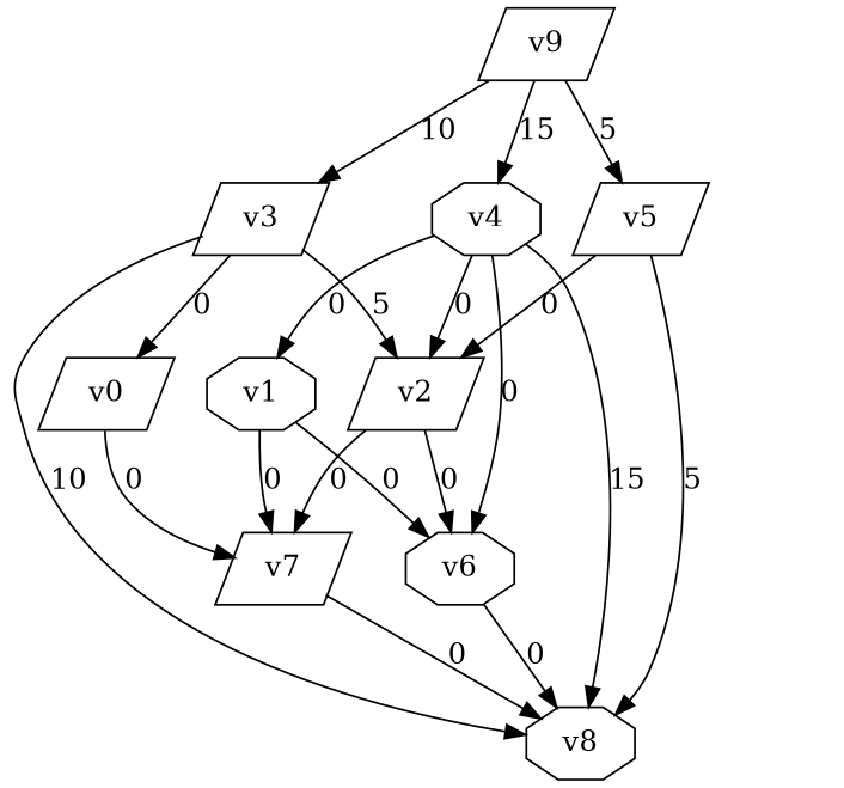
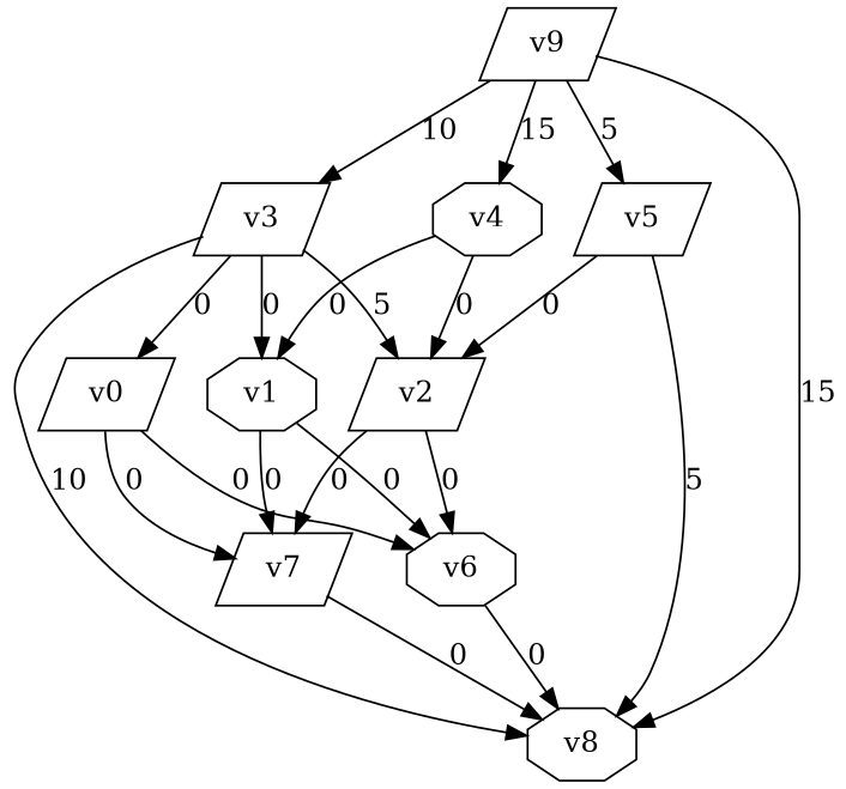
  digraph {
    node [shape=parallelogram]
    n1 [label=v0]
    n2 [label=v6 shape=octagon]
    n3 [label=v7]
    n4 [label=v8 shape=octagon]
    n5 [label=v1 shape=octagon]
    n6 [label=v2]
    n7 [label=v3]
    n8 [label=v4 shape=octagon]
    n9 [label=v5]
    n10 [label=v9]
-   n8 -> n2 [label=0]
+   n1 -> n2 [label=0]
    n1 -> n3 [label=0]
    n2 -> n4 [label=0]
    n3 -> n4 [label=0]
    n5 -> n2 [label=0]
    n5 -> n3 [label=0]
    n6 -> n2 [label=0]
    n6 -> n3 [label=0]
    n7 -> n1 [label=0]
    n7 -> n4 [label=10]
+   n7 -> n5 [label=0]
    n7 -> n6 [label=5]
-   n8 -> n4 [label=15]
+   n10 -> n4 [label=15]
    n8 -> n5 [label=0]
    n8 -> n6 [label=0]
    n9 -> n4 [label=5]
    n9 -> n6 [label=0]
    n10 -> n7 [label=10]
    n10 -> n8 [label=15]
    n10 -> n9 [label=5]
  }
